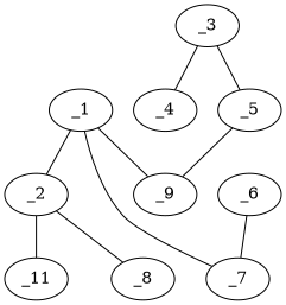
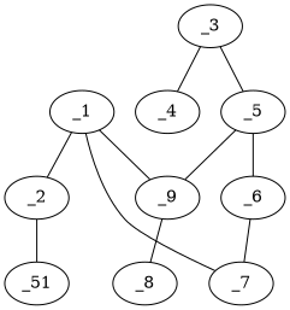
  graph {
    node [charge=0 chem=1 symbol="C  "]
    edge [valence=1]
    _1 [x=5.3147 y=0.0474]
    _2 [x=7.0194 y=-0.9973]
    _7 [x=3.7796 y=-1.1958]
    _9 [x=4.8369 y=1.9959]
    _8 [x=7.7966 y=-0.368]
-   _11 [chem=2 symbol="O  " x=7.0718 y=-1.9959]
+   _11 [chem=2 symbol="O  " x=7.0718 y=-1.9959 label=_51]
    _3 [x=5.5735 y=1.0133]
    _4 [x=7.4382 y=0.5656]
    _5 [x=2.9706 y=0.2055]
    _6 [x=2.866 y=-0.789]
    _1 -- _2
    _1 -- _7
    _1 -- _9
-   _2 -- _8
+   _9 -- _8
    _2 -- _11
    _3 -- _4
    _3 -- _5
    _5 -- _9
+   _5 -- _6
    _6 -- _7
  }
